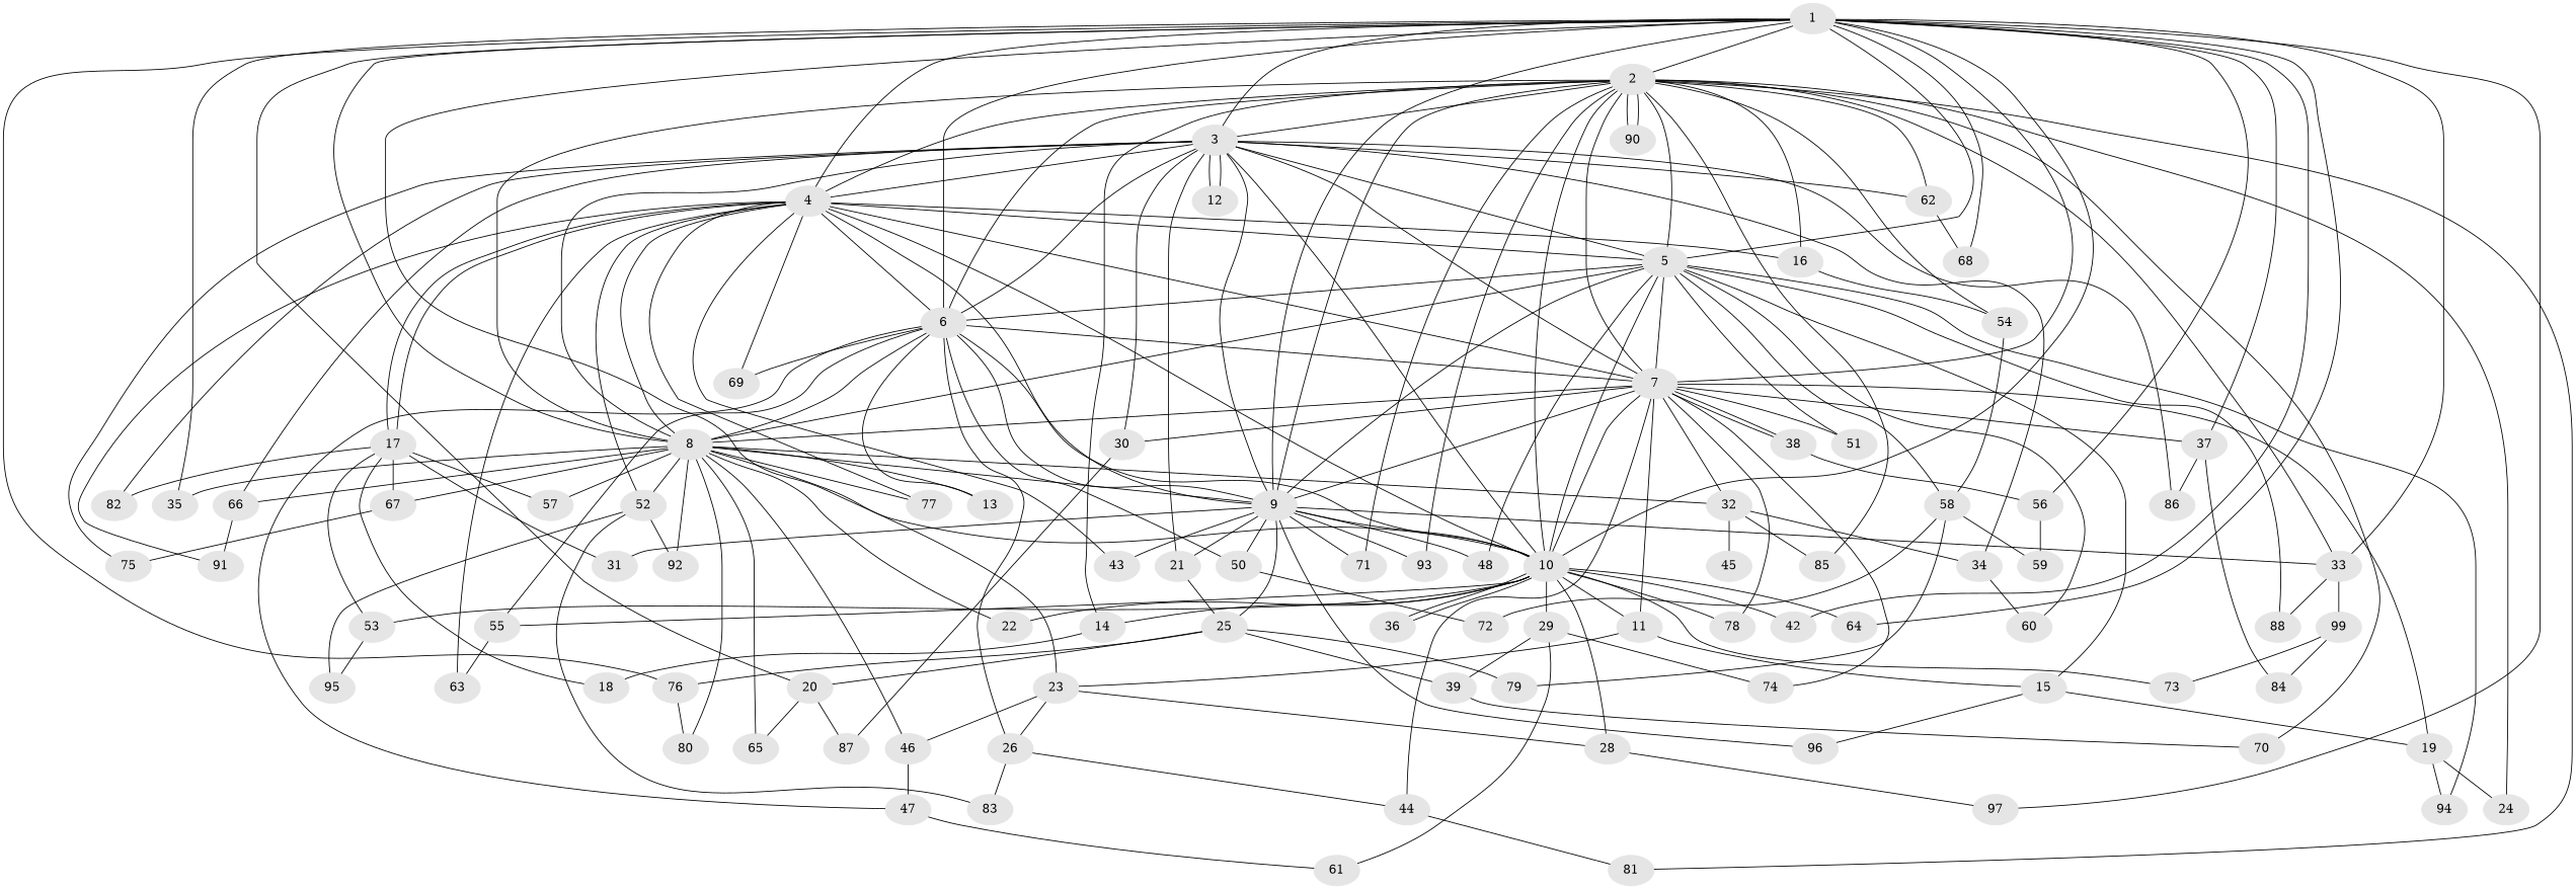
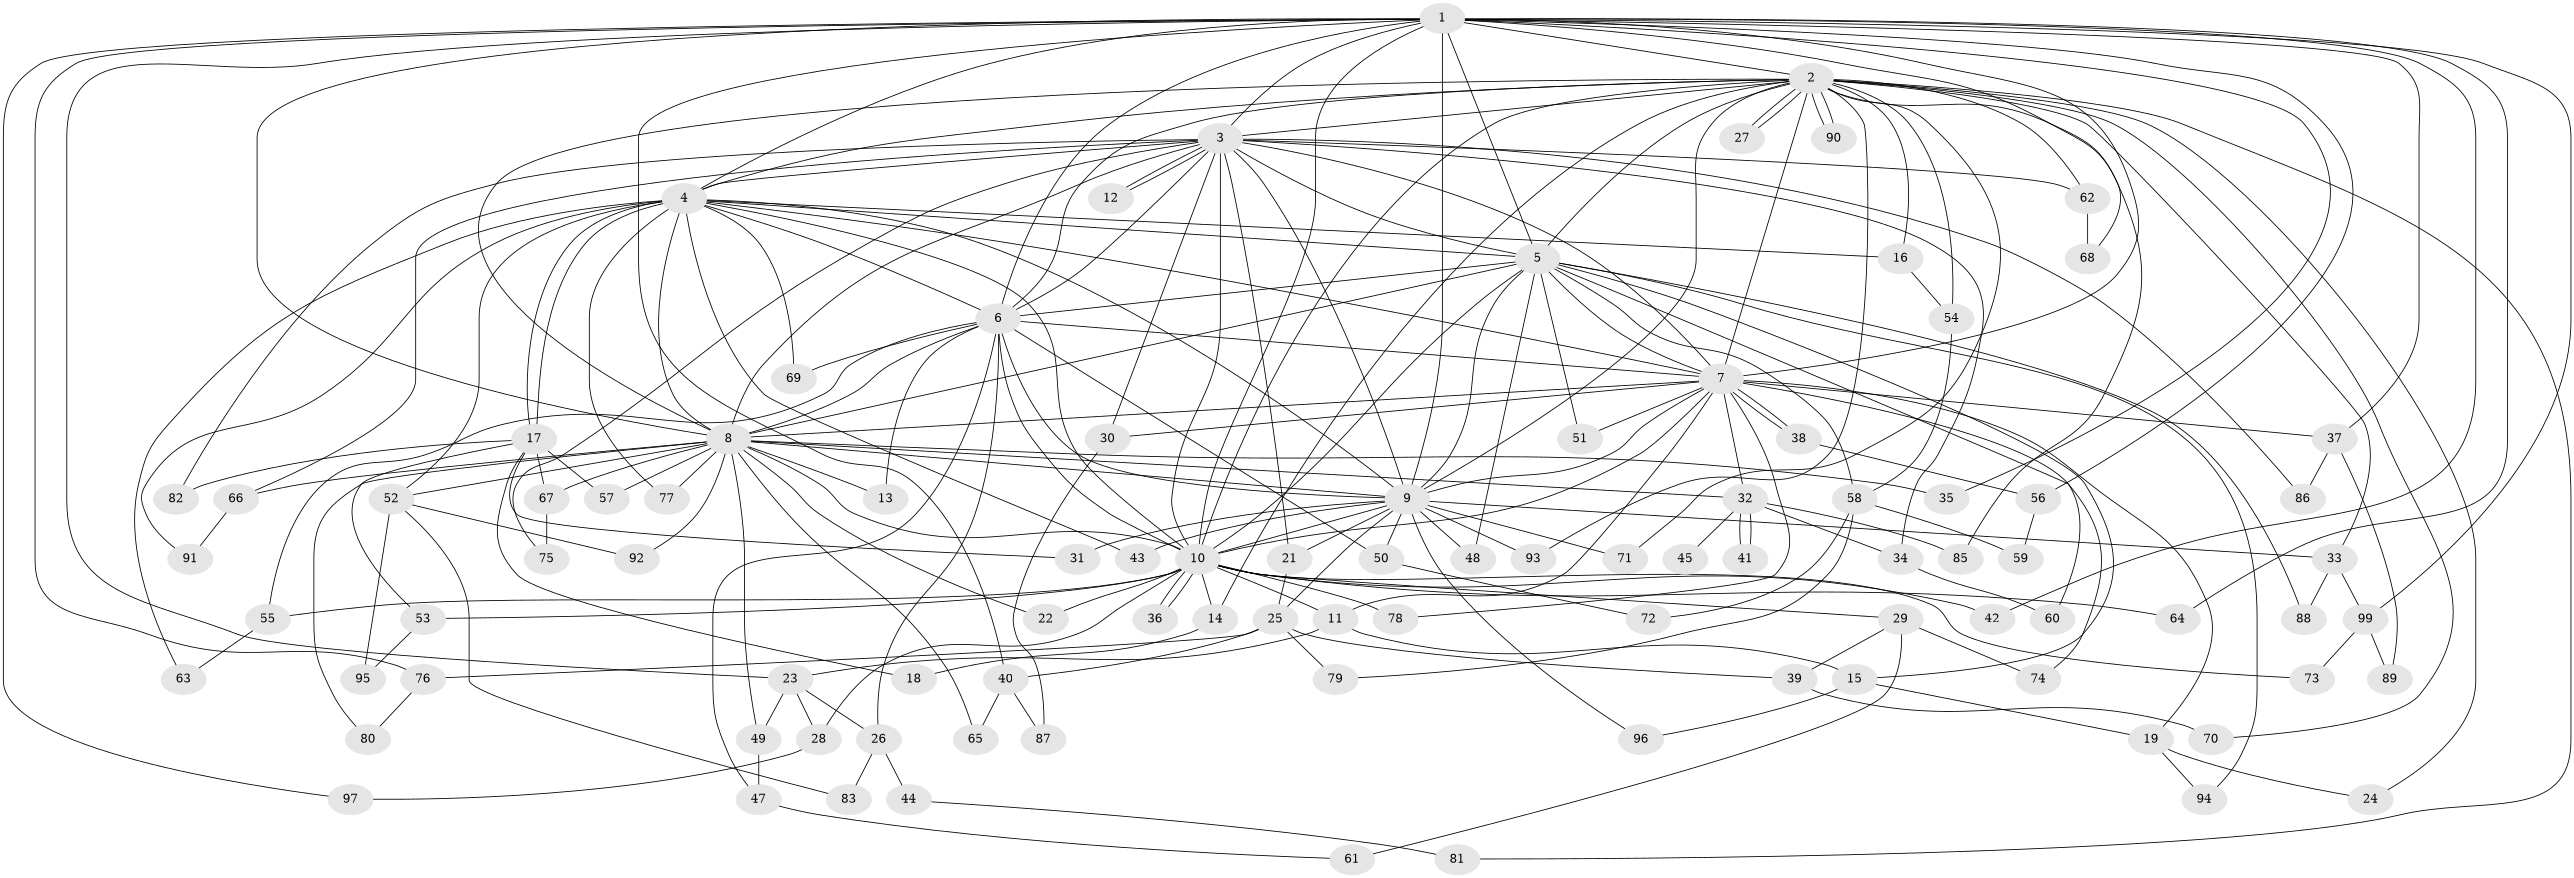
  graph {
    node [color=gray90 style=filled]
    1
    2
    3
    4
    5
    6
    7
    8
    9
    10
    23
    35
    37
-   40 [label=20]
+   40
    42
    n16 [label=99]
    56
    64
    68
    76
    97
    14
    16
    24
+   27
    33
    54
    62
    70
    71
    81
    85
    90
    93
    12
    21
    30
    34
    66
    75
    82
    86
    17
    43
    52
    63
    69
    77
    91
    15
    48
    51
    58
    60
    88
    94
    13
    26
    47
    50
    55
    11
    19
    32
    38
    44
    74
    78
    22
-   46
+   46 [label=49]
    57
    65
    67
    80
    92
    25
    31
    96
    28
    29
    36
    53
    73
-   89 [label=84]
+   89
    87
    59
    18
    83
    95
    79
    72
    61
    45
+   41
    39
    1 -- 2
    1 -- 3
    1 -- 4
    1 -- 5
    1 -- 6
    1 -- 7
    1 -- 8
    1 -- 9
    1 -- 10
    1 -- 23
    1 -- 35
    1 -- 37
    1 -- 40
    1 -- 42
-   1 -- 33
+   1 -- n16
    1 -- 56
    1 -- 64
    1 -- 68
    1 -- 76
    1 -- 97
    2 -- 3
    2 -- 4
    2 -- 5
    2 -- 6
    2 -- 7
    2 -- 8
    2 -- 9
    2 -- 10
    2 -- 14
    2 -- 16
    2 -- 24
+   2 -- 27
+   2 -- 27
    2 -- 33
    2 -- 54
    2 -- 62
    2 -- 70
    2 -- 71
    2 -- 81
    2 -- 85
    2 -- 90
    2 -- 90
    2 -- 93
    3 -- 4
    3 -- 5
    3 -- 6
    3 -- 7
    3 -- 8
    3 -- 9
    3 -- 10
    3 -- 62
    3 -- 12
    3 -- 12
    3 -- 21
    3 -- 30
    3 -- 34
    3 -- 66
    3 -- 75
    3 -- 82
    3 -- 86
    4 -- 5
    4 -- 6
    4 -- 7
    4 -- 8
    4 -- 9
    4 -- 10
    4 -- 16
    4 -- 17
    4 -- 17
    4 -- 43
    4 -- 52
    4 -- 63
    4 -- 69
    4 -- 77
    4 -- 91
    5 -- 6
    5 -- 7
    5 -- 8
    5 -- 9
    5 -- 10
    5 -- 15
    5 -- 48
    5 -- 51
    5 -- 58
    5 -- 60
    5 -- 88
    5 -- 94
    6 -- 7
    6 -- 8
    6 -- 9
    6 -- 10
    6 -- 69
    6 -- 13
    6 -- 26
    6 -- 47
    6 -- 50
    6 -- 55
    7 -- 8
    7 -- 9
    7 -- 10
    7 -- 37
    7 -- 30
    7 -- 51
    7 -- 11
    7 -- 19
    7 -- 32
    7 -- 38
    7 -- 38
-   7 -- 44
    7 -- 74
    7 -- 78
    8 -- 9
    8 -- 10
    8 -- 35
    8 -- 66
    8 -- 52
    8 -- 77
    8 -- 13
    8 -- 32
    8 -- 22
    8 -- 46
    8 -- 57
    8 -- 65
    8 -- 67
    8 -- 80
    8 -- 92
    9 -- 10
    9 -- 33
    9 -- 71
    9 -- 93
    9 -- 21
    9 -- 43
    9 -- 48
    9 -- 50
    9 -- 25
    9 -- 31
    9 -- 96
    10 -- 42
    10 -- 64
    10 -- 14
    10 -- 55
    10 -- 11
    10 -- 78
    10 -- 22
    10 -- 28
    10 -- 29
    10 -- 36
    10 -- 36
    10 -- 53
    10 -- 73
    23 -- 26
    23 -- 46
    23 -- 28
    37 -- 86
    37 -- 89
    40 -- 65
    40 -- 87
    n16 -- 73
    n16 -- 89
    56 -- 59
    76 -- 80
    14 -- 18
    16 -- 54
    33 -- n16
    33 -- 88
    54 -- 58
    62 -- 68
    21 -- 25
    30 -- 87
    34 -- 60
    66 -- 91
    17 -- 82
    17 -- 57
    17 -- 67
    17 -- 31
    17 -- 53
    17 -- 18
    52 -- 92
    52 -- 83
    52 -- 95
    15 -- 19
    15 -- 96
    58 -- 59
    58 -- 79
    58 -- 72
    26 -- 44
    26 -- 83
    47 -- 61
    50 -- 72
    55 -- 63
    11 -- 23
    11 -- 15
    19 -- 24
    19 -- 94
    32 -- 85
    32 -- 34
    32 -- 45
+   32 -- 41
+   32 -- 41
    38 -- 56
    44 -- 81
    46 -- 47
    67 -- 75
    25 -- 40
    25 -- 76
    25 -- 79
    25 -- 39
    28 -- 97
    29 -- 74
    29 -- 61
    29 -- 39
    53 -- 95
    39 -- 70
  }
